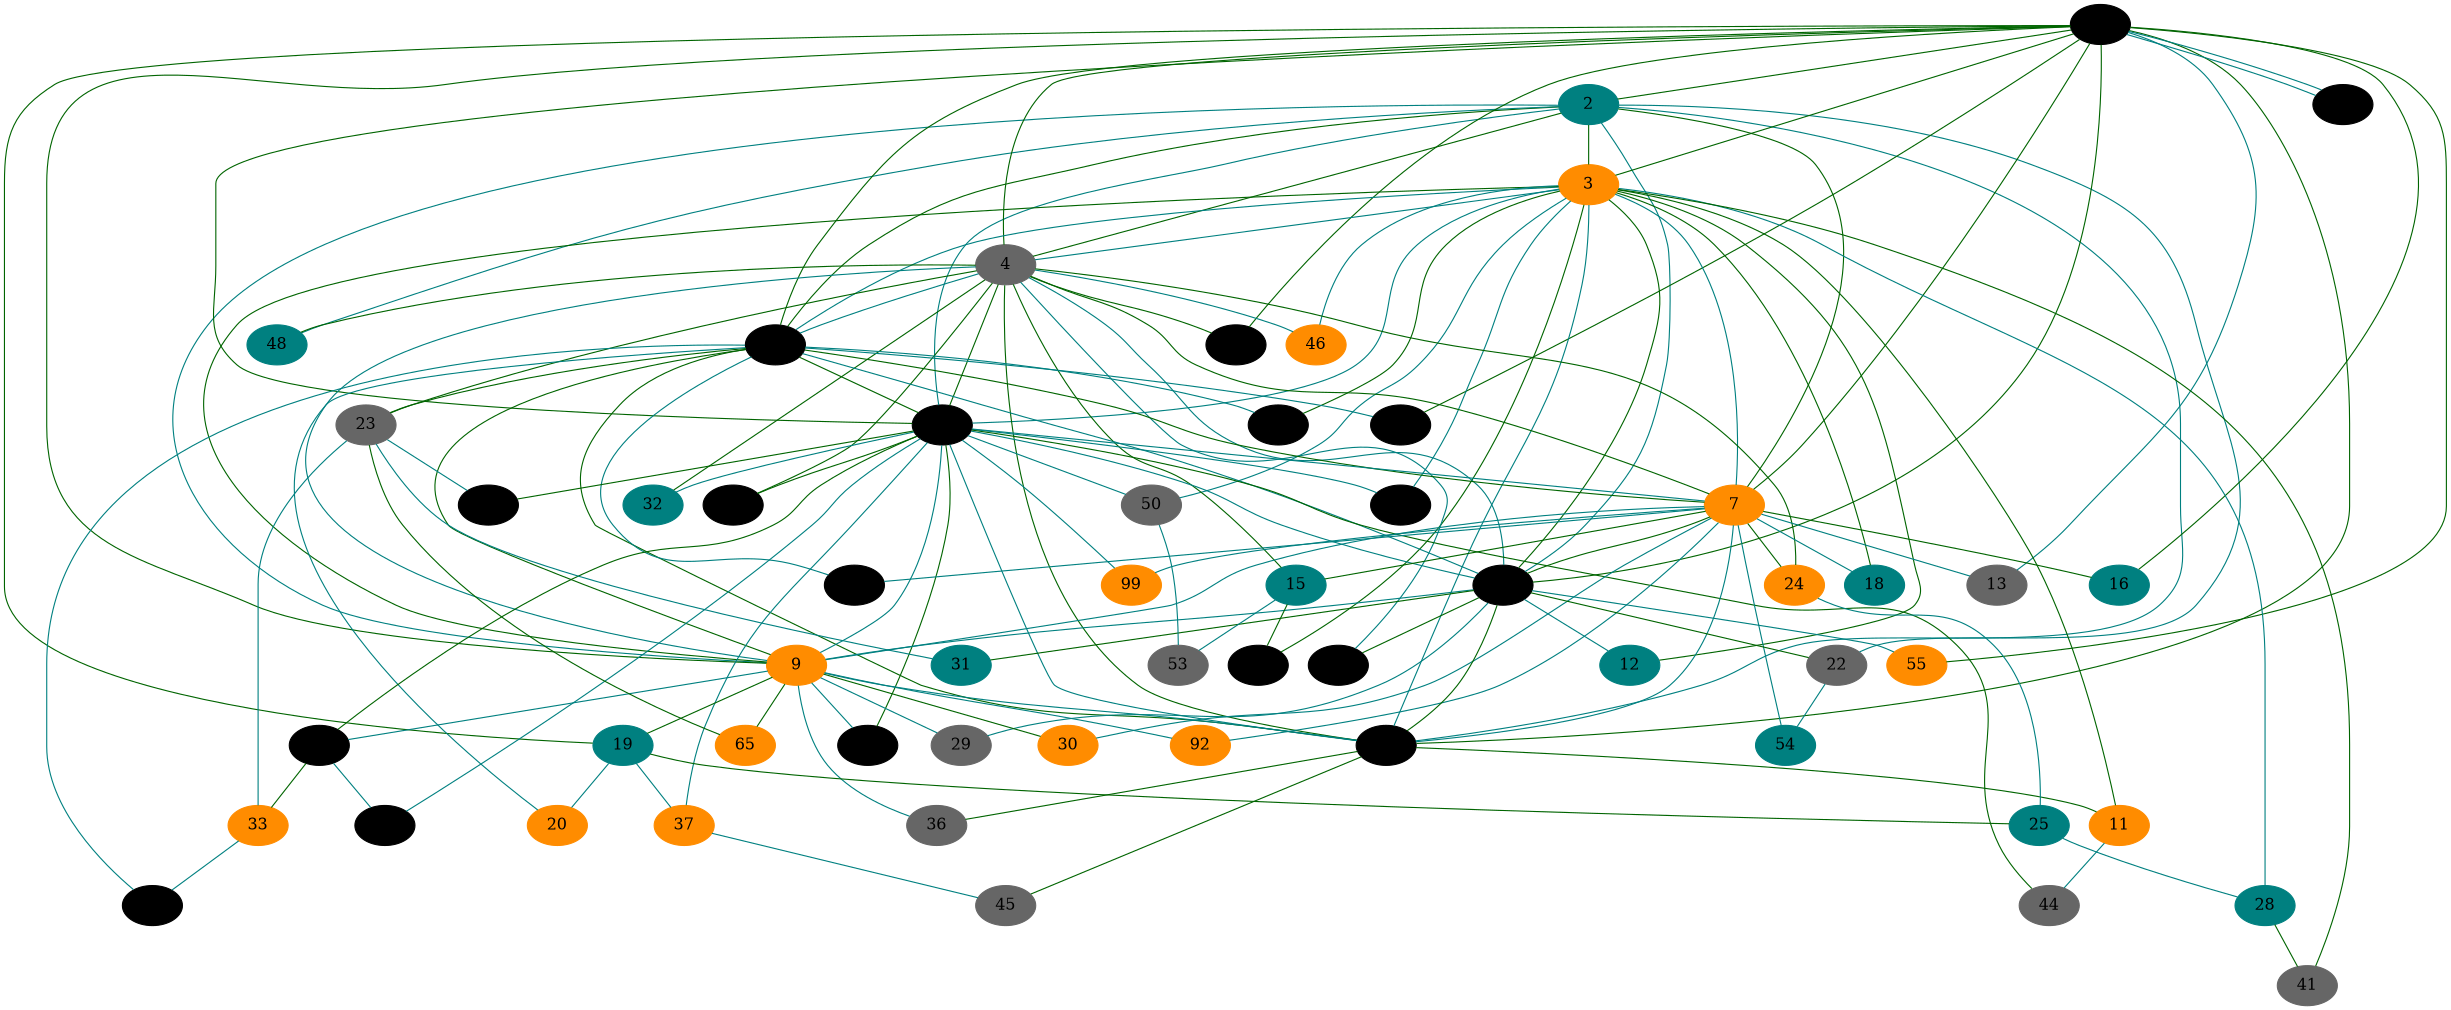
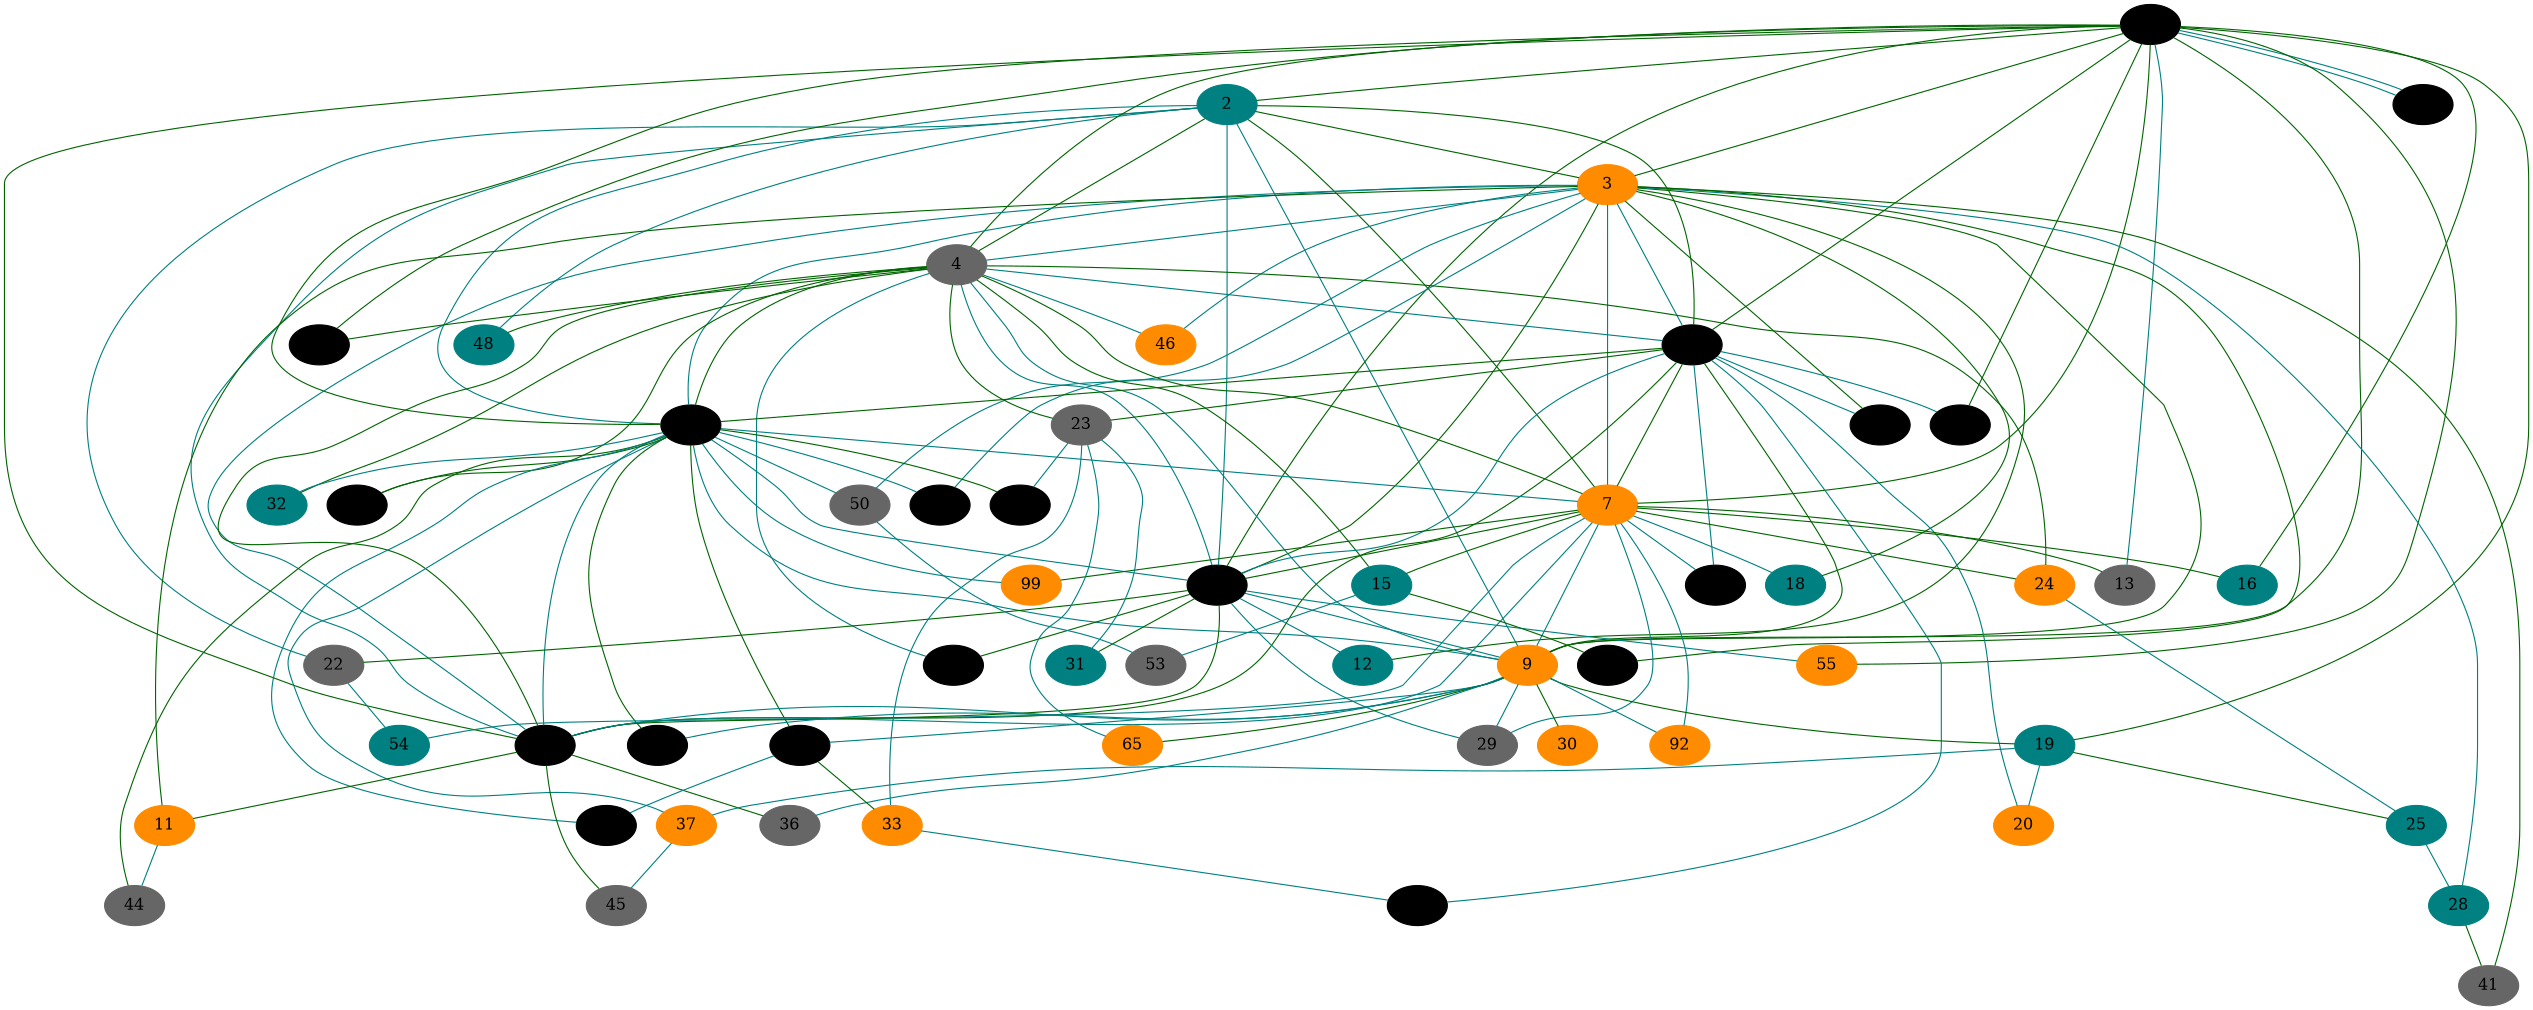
  graph {
    node [color=black style=filled]
    edge [color=teal]
    2 [color=teal]
    1
    3 [color=darkorange]
    4 [color=gray40]
    5
    6
    7 [color=darkorange]
    8
    9 [color=darkorange]
    10
    13 [color=gray40]
    16 [color=teal]
    19 [color=teal]
    40
    43
    52
    55 [color=darkorange]
    22 [color=gray40]
    48 [color=teal]
    11 [color=darkorange]
    12 [color=teal]
    18 [color=teal]
    21
    27
    28 [color=teal]
    38
    41 [color=gray40]
    46 [color=darkorange]
    50 [color=gray40]
    14
    15 [color=teal]
    17
    23 [color=gray40]
    24 [color=darkorange]
    32 [color=teal]
    20 [color=darkorange]
    39
    57
    26
    37 [color=darkorange]
    44 [color=gray40]
    47
    n43 [color=darkorange label=99]
    51
    56
    30 [color=darkorange]
    n47 [color=darkorange label=92]
    54 [color=teal]
    29 [color=gray40]
    31 [color=teal]
    n51 [color=darkorange label=65]
    36 [color=gray40]
    45 [color=gray40]
    25 [color=teal]
    53 [color=gray40]
    33 [color=darkorange]
    2 -- 3 [color=darkgreen]
    2 -- 4 [color=darkgreen]
    2 -- 5 [color=darkgreen]
    2 -- 6
    2 -- 7 [color=darkgreen]
    2 -- 8
    2 -- 9
    2 -- 10
    2 -- 22
    2 -- 48
    1 -- 2 [color=darkgreen]
    1 -- 3 [color=darkgreen]
    1 -- 4 [color=darkgreen]
    1 -- 5 [color=darkgreen]
    1 -- 6 [color=darkgreen]
    1 -- 7 [color=darkgreen]
    1 -- 8 [color=darkgreen]
    1 -- 9 [color=darkgreen]
    1 -- 10 [color=darkgreen]
    1 -- 13
    1 -- 16 [color=darkgreen]
    1 -- 19 [color=darkgreen]
    1 -- 40 [color=darkgreen]
    1 -- 43
    1 -- 43
    1 -- 52 [color=darkgreen]
    1 -- 55 [color=darkgreen]
    3 -- 4
    3 -- 5
    3 -- 6
    3 -- 7
    3 -- 8 [color=darkgreen]
    3 -- 9 [color=darkgreen]
    3 -- 10
    3 -- 11 [color=darkgreen]
    3 -- 12 [color=darkgreen]
    3 -- 18 [color=darkgreen]
    3 -- 21
    3 -- 27 [color=darkgreen]
    3 -- 28
    3 -- 38 [color=darkgreen]
    3 -- 41 [color=darkgreen]
    3 -- 46
    3 -- 50
    4 -- 5
    4 -- 6 [color=darkgreen]
    4 -- 7 [color=darkgreen]
    4 -- 8
    4 -- 9
    4 -- 10 [color=darkgreen]
    4 -- 40 [color=darkgreen]
    4 -- 48 [color=darkgreen]
    4 -- 46
    4 -- 14
    4 -- 15 [color=darkgreen]
    4 -- 17 [color=darkgreen]
    4 -- 23 [color=darkgreen]
    4 -- 24 [color=darkgreen]
    4 -- 32 [color=darkgreen]
    5 -- 6 [color=darkgreen]
    5 -- 7 [color=darkgreen]
    5 -- 8
    5 -- 9 [color=darkgreen]
    5 -- 10 [color=darkgreen]
    5 -- 52
    5 -- 27
    5 -- 23 [color=darkgreen]
    5 -- 20
    5 -- 39
    5 -- 57
    6 -- 7
    6 -- 8
    6 -- 9
    6 -- 10
    6 -- 21
    6 -- 50
    6 -- 17 [color=darkgreen]
    6 -- 32
    6 -- 26 [color=darkgreen]
    6 -- 37
    6 -- 44 [color=darkgreen]
    6 -- 47
    6 -- n43
    6 -- 51 [color=darkgreen]
    6 -- 56 [color=darkgreen]
    7 -- 8 [color=darkgreen]
    7 -- 9
    7 -- 10
-   7 -- 13
+   7 -- 13 [color=darkgreen]
    7 -- 16 [color=darkgreen]
    7 -- 18
    7 -- 15 [color=darkgreen]
    7 -- 24 [color=darkgreen]
    7 -- 57
-   7 -- n43
-   7 -- 30
+   7 -- n43 [color=darkgreen]
+   7 -- 29
    7 -- n47
    7 -- 54
    8 -- 9
    8 -- 10 [color=darkgreen]
    8 -- 55
    8 -- 22 [color=darkgreen]
    8 -- 12
    8 -- 14 [color=darkgreen]
    8 -- 29
    8 -- 31 [color=darkgreen]
    9 -- 10
    9 -- 19 [color=darkgreen]
    9 -- 26
    9 -- 56
    9 -- 30 [color=darkgreen]
    9 -- n47
    9 -- 29
    9 -- n51 [color=darkgreen]
    9 -- 36
    10 -- 11 [color=darkgreen]
    10 -- 36 [color=darkgreen]
    10 -- 45 [color=darkgreen]
    19 -- 20
    19 -- 37
    19 -- 25 [color=darkgreen]
    22 -- 54
    11 -- 44
    28 -- 41 [color=darkgreen]
    50 -- 53
    15 -- 38 [color=darkgreen]
    15 -- 53
    23 -- 51
    23 -- 31
-   23 -- n51 [color=darkgreen]
+   23 -- n51
    23 -- 33
    24 -- 25
    26 -- 47
    26 -- 33 [color=darkgreen]
    37 -- 45
    25 -- 28
    33 -- 39
  }
